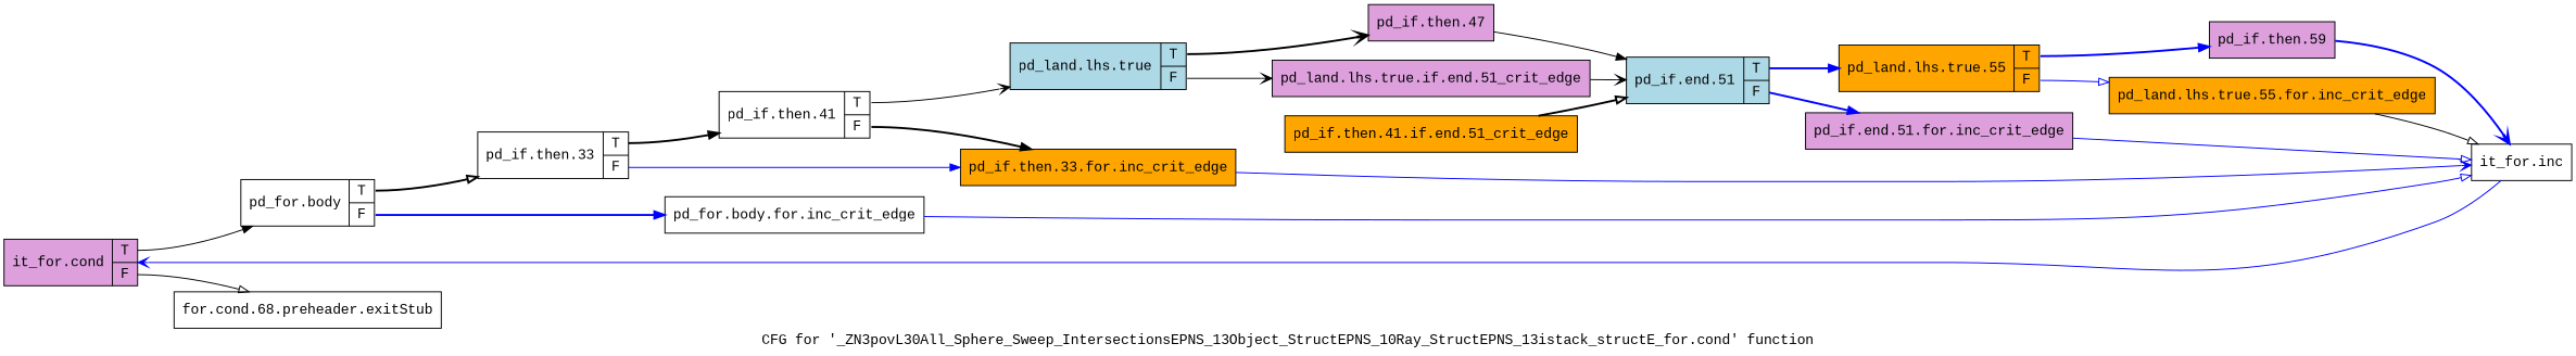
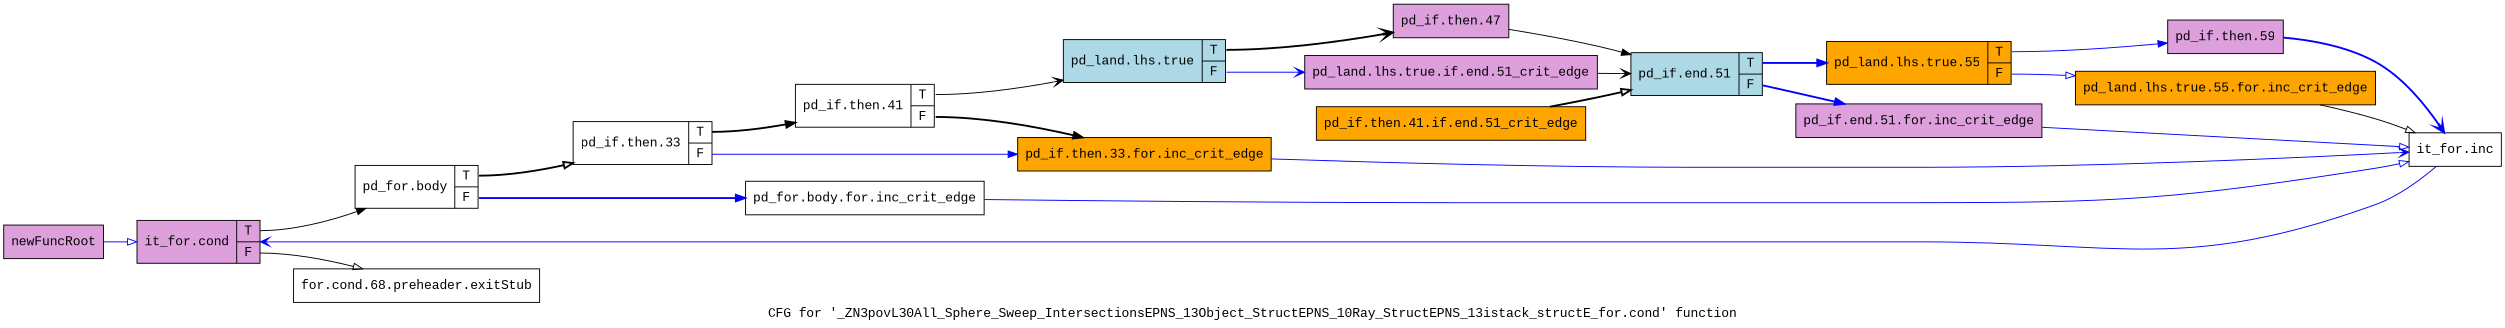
  digraph {
    fontname="Liberation Mono"
    label="CFG for '_ZN3povL30All_Sphere_Sweep_IntersectionsEPNS_13Object_StructEPNS_10Ray_StructEPNS_13istack_structE_for.cond' function"
    rankdir=LR
    node [fillcolor=plum fontname="Liberation Mono" shape=record style=filled]
    edge [arrowhead=normal color=blue fontname="Liberation Mono" style=solid]
+   n1 [label="{newFuncRoot}"]
    n2 [label="{it_for.cond|{<s0>T|<s1>F}}"]
    n3 [fillcolor=white label="{for.cond.68.preheader.exitStub}"]
    n4 [fillcolor=white label="{pd_for.body|{<s0>T|<s1>F}}"]
    n5 [fillcolor=white label="{pd_if.then.33|{<s0>T|<s1>F}}"]
    n6 [fillcolor=white label="{pd_for.body.for.inc_crit_edge}"]
    n7 [fillcolor=white label="{pd_if.then.41|{<s0>T|<s1>F}}"]
    n8 [fillcolor=orange label="{pd_if.then.33.for.inc_crit_edge}"]
    n9 [fillcolor=white label="{it_for.inc}"]
    n10 [fillcolor=lightblue label="{pd_land.lhs.true|{<s0>T|<s1>F}}"]
    n11 [label="{pd_if.then.47}"]
    n12 [label="{pd_land.lhs.true.if.end.51_crit_edge}"]
    n13 [fillcolor=orange label="{pd_if.then.41.if.end.51_crit_edge}"]
    n14 [fillcolor=lightblue label="{pd_if.end.51|{<s0>T|<s1>F}}"]
    n15 [fillcolor=orange label="{pd_land.lhs.true.55|{<s0>T|<s1>F}}"]
    n16 [label="{pd_if.end.51.for.inc_crit_edge}"]
    n17 [label="{pd_if.then.59}"]
    n18 [fillcolor=orange label="{pd_land.lhs.true.55.for.inc_crit_edge}"]
+   n1 -> n2 [arrowhead=onormal]
    n2 -> n3 [arrowhead=onormal color=black tailport=s1]
    n2 -> n4 [color=black tailport=s0]
    n4 -> n5 [arrowhead=onormal color=black style=bold tailport=s0]
    n4 -> n6 [style=bold tailport=s1]
    n5 -> n7 [color=black style=bold tailport=s0]
    n5 -> n8 [tailport=s1]
    n6 -> n9 [arrowhead=onormal]
    n7 -> n8 [color=black style=bold tailport=s1]
    n7 -> n10 [arrowhead=vee color=black tailport=s0]
    n8 -> n9 [arrowhead=vee]
    n9 -> n2 [arrowhead=vee]
    n10 -> n11 [arrowhead=vee color=black style=bold tailport=s0]
-   n10 -> n12 [arrowhead=vee color=black tailport=s1]
+   n10 -> n12 [arrowhead=vee tailport=s1]
    n11 -> n14 [color=black]
    n12 -> n14 [arrowhead=vee color=black]
    n13 -> n14 [arrowhead=onormal color=black style=bold]
    n14 -> n15 [style=bold tailport=s0]
    n14 -> n16 [style=bold tailport=s1]
-   n15 -> n17 [style=bold tailport=s0]
+   n15 -> n17 [tailport=s0]
    n15 -> n18 [arrowhead=onormal tailport=s1]
    n16 -> n9 [arrowhead=onormal]
    n17 -> n9 [arrowhead=vee style=bold]
    n18 -> n9 [arrowhead=onormal color=black]
  }
